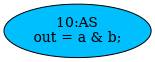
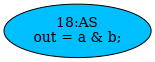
  strict digraph {
-   n1 [ast="<pyverilog.vparser.ast.Assign object at 0x7fe588ef30d0>" def_var="['out']" fillcolor=deepskyblue label="10:AS\nout = a & b;" statements="[]" style=filled typ=Assign use_var="['a', 'b']"]
+   n1 [ast="<pyverilog.vparser.ast.Assign object at 0x7fe588ef30d0>" def_var="['out']" fillcolor=deepskyblue label="18:AS\nout = a & b;" statements="[]" style=filled typ=Assign use_var="['a', 'b']"]
  }
